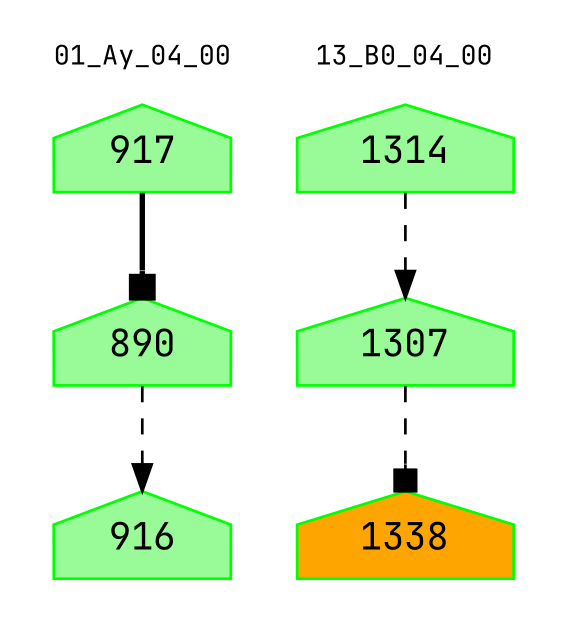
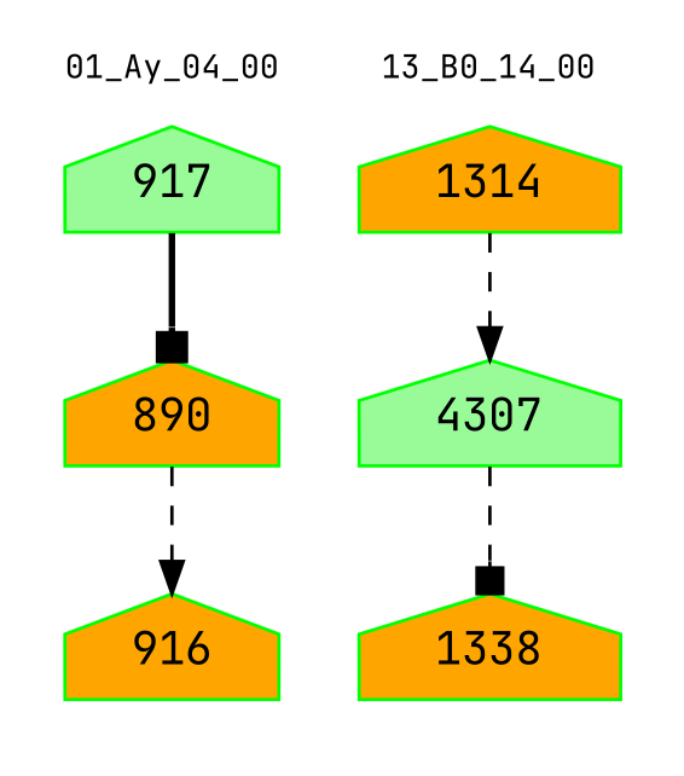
  digraph {
    fontname="JetBrains Mono"
    node [color=green fillcolor=palegreen fontname="JetBrains Mono" shape=house style=filled]
    edge [arrowhead=box color=black fontname="JetBrains Mono" style=dashed]
    n1 [label=917]
-   n2 [label=890]
-   n3 [label=916]
-   n4 [label=1314]
-   n5 [label=1307]
+   n2 [fillcolor=orange label=890]
+   n3 [fillcolor=orange label=916]
+   n4 [fillcolor=orange label=1314]
+   n5 [label=4307]
    n6 [fillcolor=orange label=1338]
    subgraph cluster_1 {
      color=white
      fontsize=10
      label="01_Ay_04_00"
      n1
      n2
      n3
    }
    subgraph cluster_2 {
      color=white
      fontsize=10
-     label="13_B0_04_00"
+     label="13_B0_14_00"
      n4
      n5
      n6
    }
    n1 -> n2 [style=bold]
    n2 -> n3 [arrowhead=normal]
    n4 -> n5 [arrowhead=normal]
    n5 -> n6
  }
